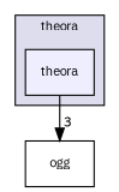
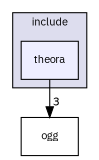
  digraph {
    compound=true
    fontname="IBM Plex Sans"
    node [fontname="IBM Plex Sans" fontsize=10 shape=box]
    n1 [fillcolor="#eeeeff" label=theora pencolor=black style=filled]
    n2 [label=ogg]
    subgraph cluster_1 {
      bgcolor="#ddddee"
      fontsize=10
-     label=theora
+     label=include
      pencolor=black
      n1
    }
    n1 -> n2 [headlabel=3 labeldistance=1.5 labelfontname=Helvetica labelfontsize=10 fontname="IBM Plex Sans"]
  }
